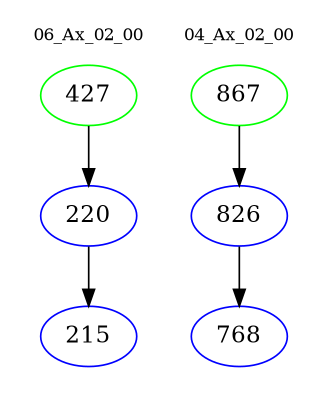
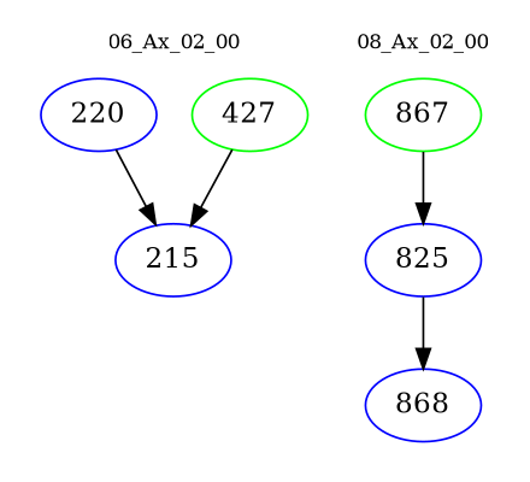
  digraph {
    node [color=blue]
    edge [color=black]
    n1 [color=green label=427]
    n2 [label=220]
    n3 [label=215]
    n4 [color=green label=867]
-   n5 [label=826]
-   n6 [label=768]
+   n5 [label=825]
+   n6 [label=868]
    subgraph cluster_1 {
      color=white
      fontsize=10
      label="06_Ax_02_00"
      n1
      n2
      n3
    }
    subgraph cluster_2 {
      color=white
      fontsize=10
-     label="04_Ax_02_00"
+     label="08_Ax_02_00"
      n4
      n5
      n6
    }
-   n1 -> n2
+   n1 -> n3
    n2 -> n3
    n4 -> n5
    n5 -> n6
  }
